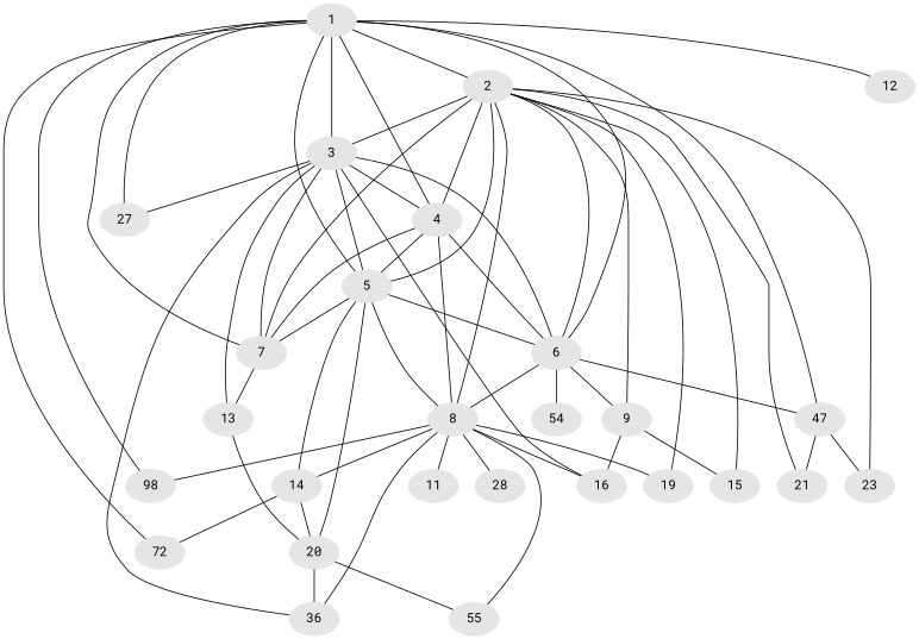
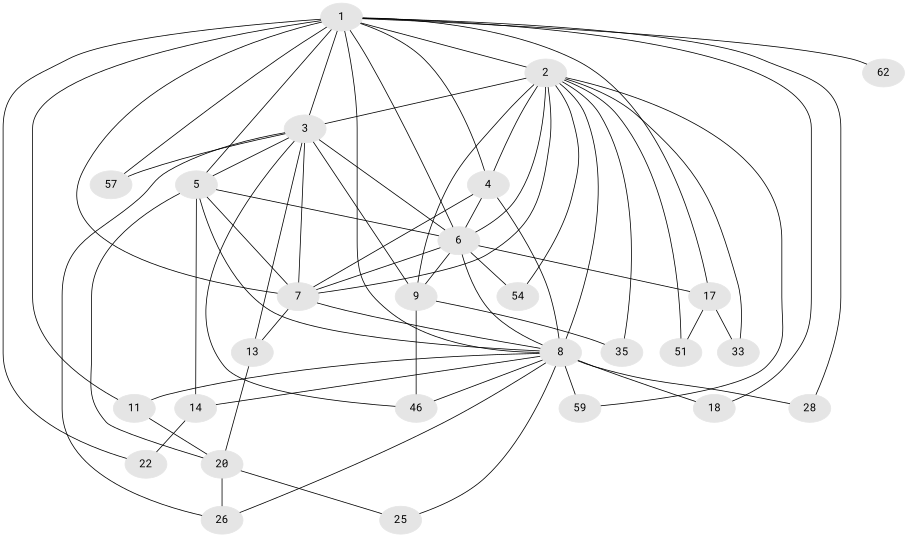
  graph {
    fontname="Roboto Mono"
    node [color=gray90 fontname="Roboto Mono" style=filled]
    edge [fontname="Roboto Mono" weight=1.0]
    1
    2
    3
    4
    5
    6
    7
    8
    11
-   12
-   17 [label=47]
-   18 [label=98]
-   22 [label=72]
-   27
+   12 [label=62]
+   17
+   18
+   22
+   27 [label=57]
    28
    9
-   15
-   19
-   21
-   23
+   15 [label=35]
+   19 [label=59]
+   21 [label=51]
+   23 [label=33]
    13
-   16
-   26 [label=36]
+   16 [label=46]
+   26
    14
    20
    n26 [label=54]
-   25 [label=55]
+   25
    1 -- 2 [weight=3.0]
    1 -- 3 [weight=4.0]
    1 -- 4 [weight=3.0]
    1 -- 5 [weight=4.0]
    1 -- 6 [weight=2.0]
    1 -- 7 [weight=2.0]
+   1 -- 8 [weight=3.0]
+   1 -- 11 [weight=3.0]
    1 -- 12
    1 -- 17
    1 -- 18
    1 -- 22
    1 -- 27
+   1 -- 28
    2 -- 3 [weight=2.0]
    2 -- 4
-   2 -- 5 [weight=2.0]
+   2 -- n26 [weight=2.0]
    2 -- 6
    2 -- 7
    2 -- 8
    2 -- 9
    2 -- 15
    2 -- 19
    2 -- 21
    2 -- 23
-   3 -- 4 [weight=2.0]
+   3 -- 9 [weight=2.0]
    3 -- 5 [weight=4.0]
    3 -- 6 [weight=3.0]
    3 -- 7 [weight=2.0]
    3 -- 27
    3 -- 13 [weight=2.0]
    3 -- 16
    3 -- 26
-   4 -- 5 [weight=2.0]
    4 -- 6
    4 -- 7
    4 -- 8 [weight=12.0]
    5 -- 6 [weight=2.0]
    5 -- 7 [weight=2.0]
    5 -- 8
    5 -- 14 [weight=2.0]
    5 -- 20
+   6 -- 7 [weight=2.0]
    6 -- 8 [weight=2.0]
    6 -- 17
    6 -- 9
    6 -- n26
+   7 -- 8 [weight=2.0]
    7 -- 13
    8 -- 11
    8 -- 18
    8 -- 28
    8 -- 19
    8 -- 16
    8 -- 26
    8 -- 14 [weight=3.0]
    8 -- 25
-   14 -- 20
+   11 -- 20
    17 -- 21
    17 -- 23
    9 -- 15
    9 -- 16
    13 -- 20
    14 -- 22
    20 -- 26
    20 -- 25
  }
